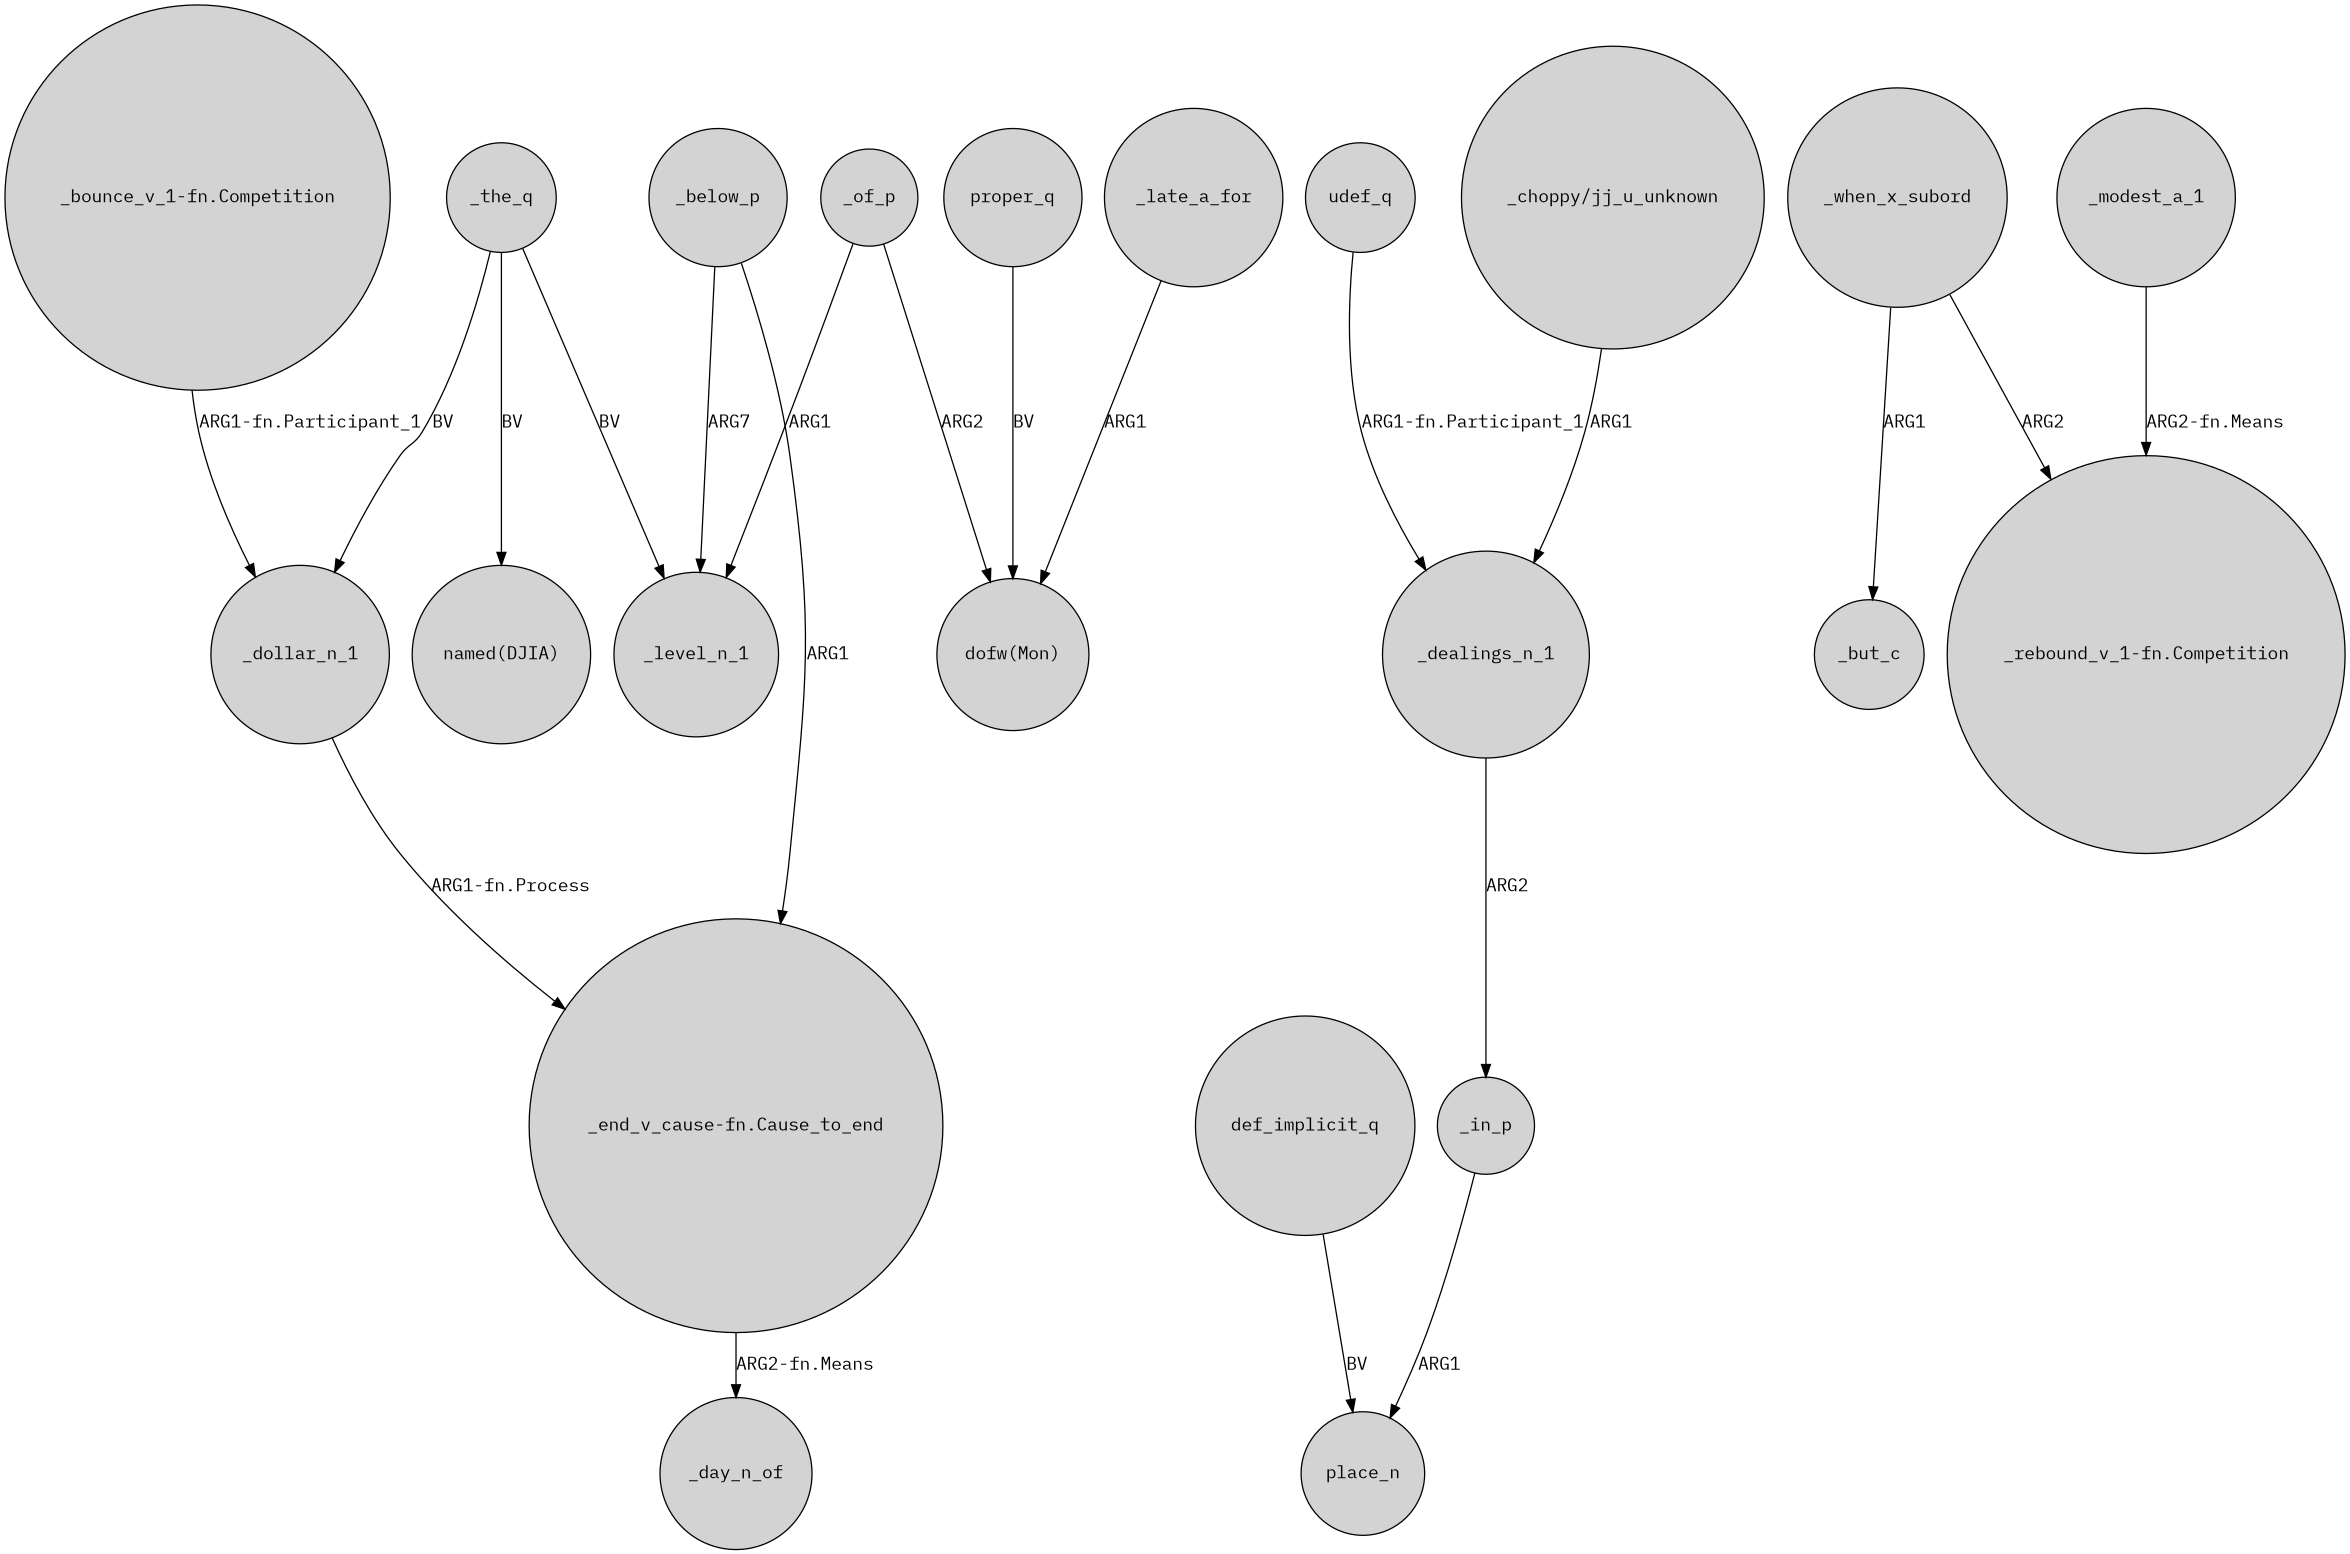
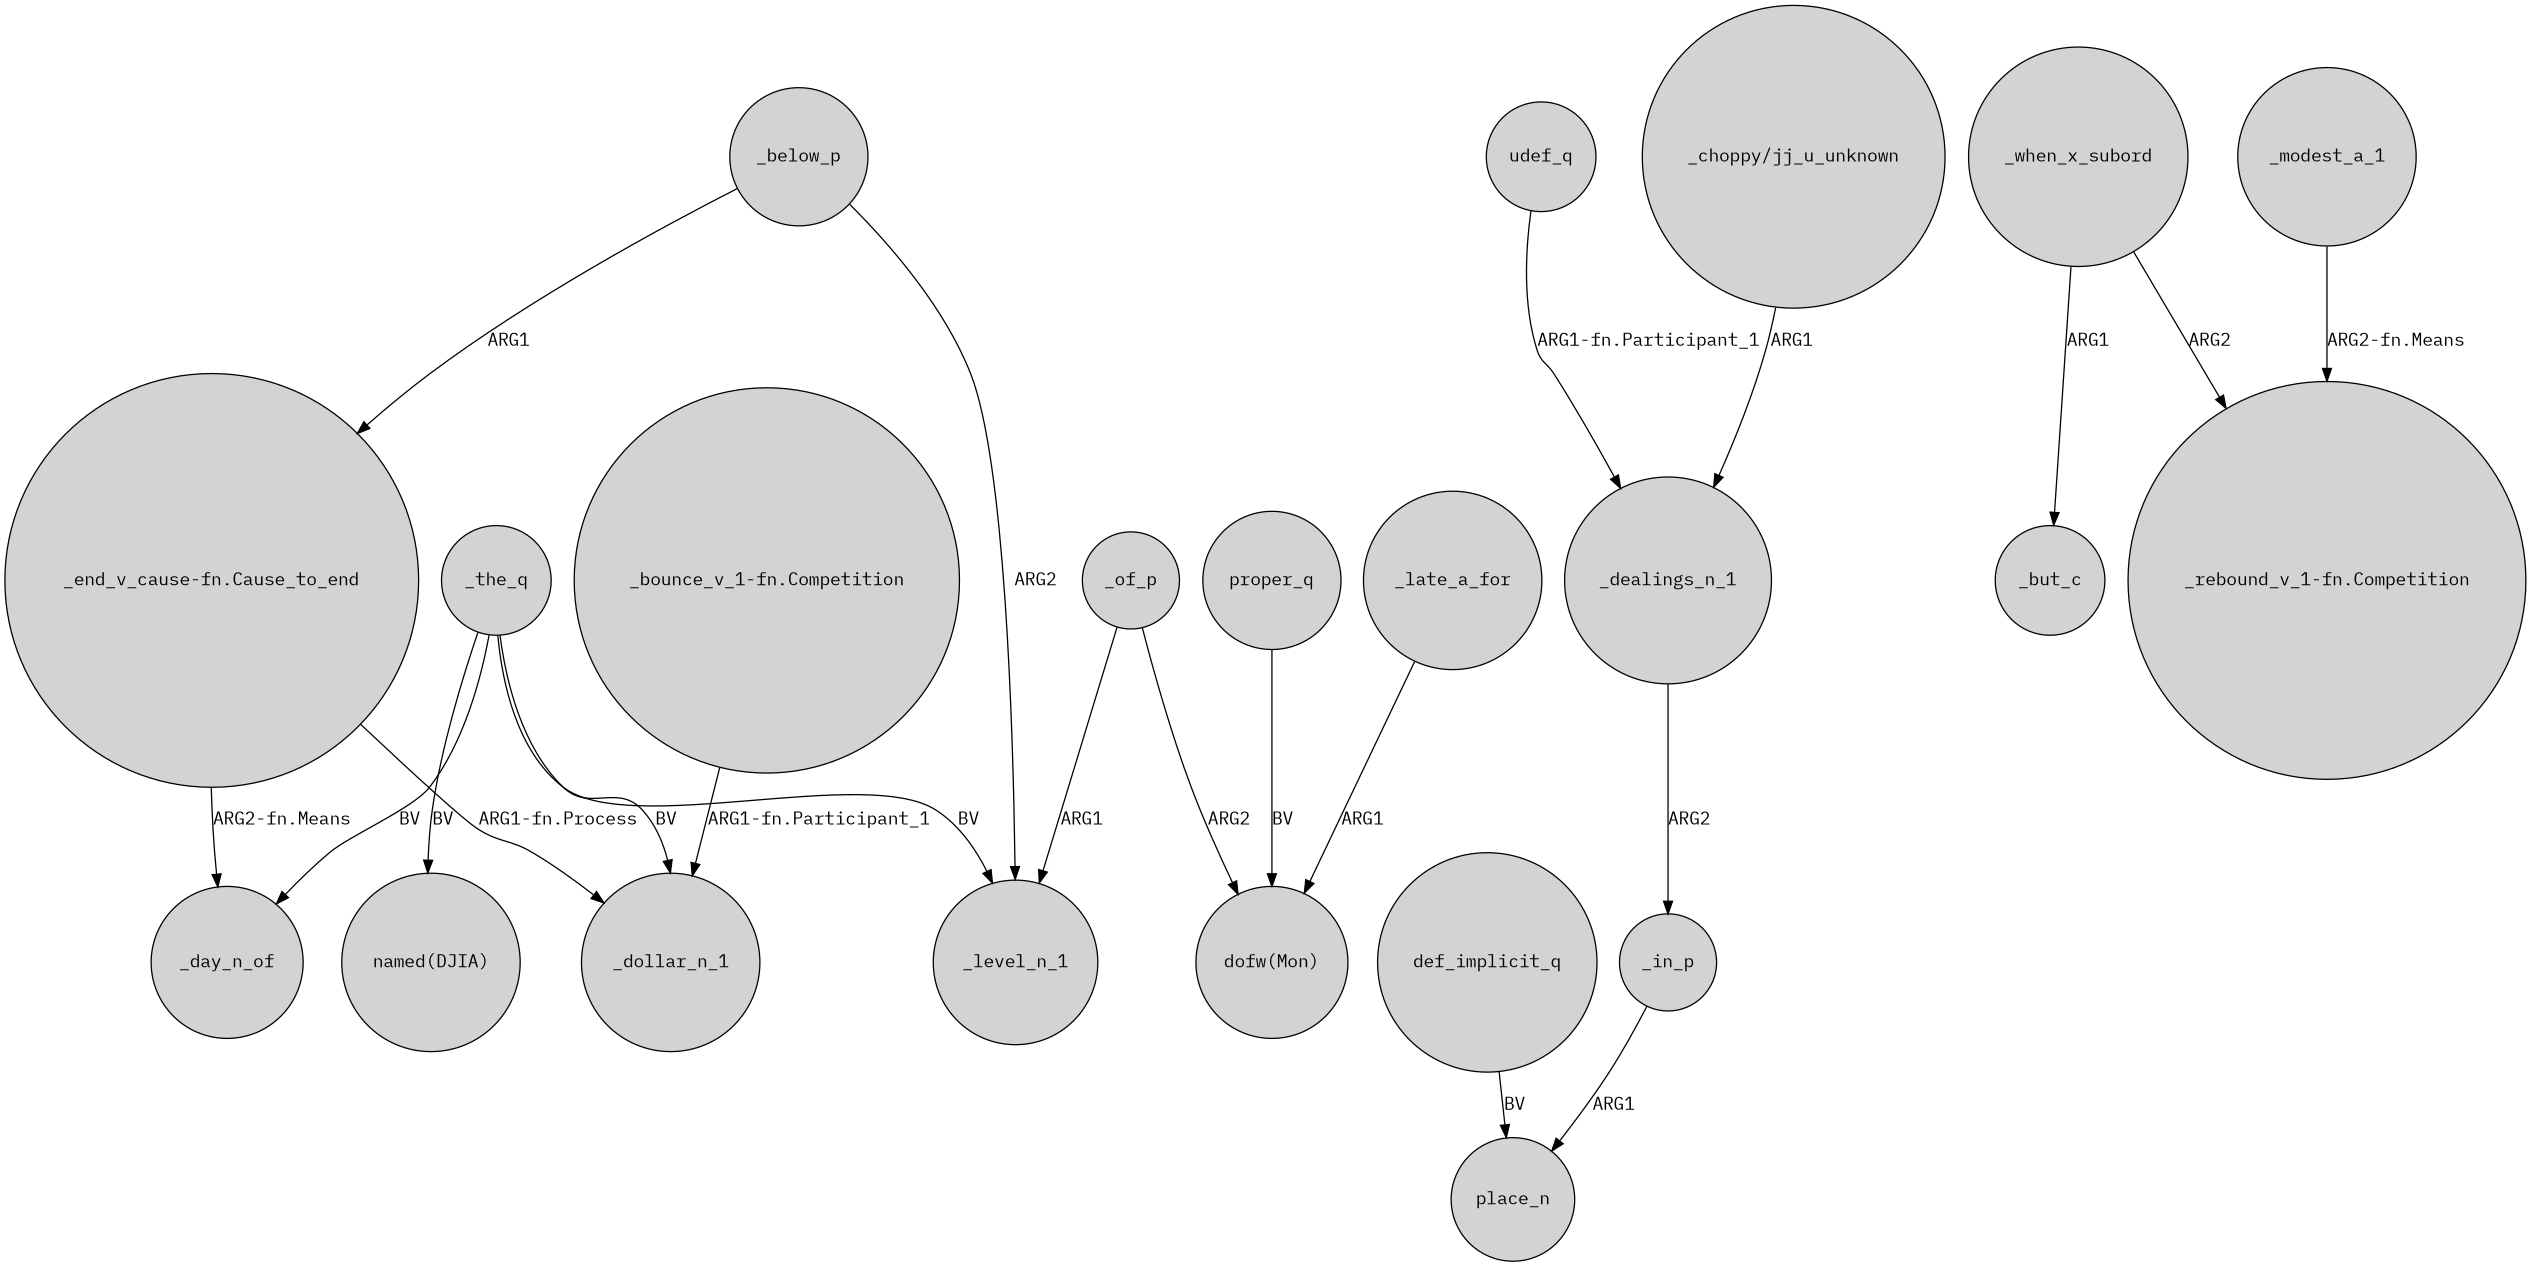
  digraph {
    fontname="IBM Plex Mono"
    node [fontname="IBM Plex Mono" shape=circle style=filled]
    edge [fontname="IBM Plex Mono"]
    _of_p
    _level_n_1
    "dofw(Mon)"
    _the_q
    _dollar_n_1
    "named(DJIA)"
    _day_n_of
    def_implicit_q
    place_n
    "_end_v_cause-fn.Cause_to_end"
    _in_p
    _dealings_n_1
    proper_q
    "_bounce_v_1-fn.Competition"
    _late_a_for
    udef_q
    _when_x_subord
    "_rebound_v_1-fn.Competition"
    _but_c
    _below_p
    "_choppy/jj_u_unknown"
    _modest_a_1
    _of_p -> _level_n_1 [label=ARG1]
    _of_p -> "dofw(Mon)" [label=ARG2]
    _the_q -> _level_n_1 [label=BV]
    _the_q -> _dollar_n_1 [label=BV]
    _the_q -> "named(DJIA)" [label=BV]
+   _the_q -> _day_n_of [label=BV]
    def_implicit_q -> place_n [label=BV]
-   _dollar_n_1 -> "_end_v_cause-fn.Cause_to_end" [label="ARG1-fn.Process"]
+   "_end_v_cause-fn.Cause_to_end" -> _dollar_n_1 [label="ARG1-fn.Process"]
    "_end_v_cause-fn.Cause_to_end" -> _day_n_of [label="ARG2-fn.Means"]
    _in_p -> place_n [label=ARG1]
    _dealings_n_1 -> _in_p [label=ARG2]
    proper_q -> "dofw(Mon)" [label=BV]
    "_bounce_v_1-fn.Competition" -> _dollar_n_1 [label="ARG1-fn.Participant_1"]
    _late_a_for -> "dofw(Mon)" [label=ARG1]
    udef_q -> _dealings_n_1 [label="ARG1-fn.Participant_1"]
    _when_x_subord -> "_rebound_v_1-fn.Competition" [label=ARG2]
    _when_x_subord -> _but_c [label=ARG1]
-   _below_p -> _level_n_1 [label=ARG7]
+   _below_p -> _level_n_1 [label=ARG2]
    _below_p -> "_end_v_cause-fn.Cause_to_end" [label=ARG1]
    "_choppy/jj_u_unknown" -> _dealings_n_1 [label=ARG1]
    _modest_a_1 -> "_rebound_v_1-fn.Competition" [label="ARG2-fn.Means"]
  }
